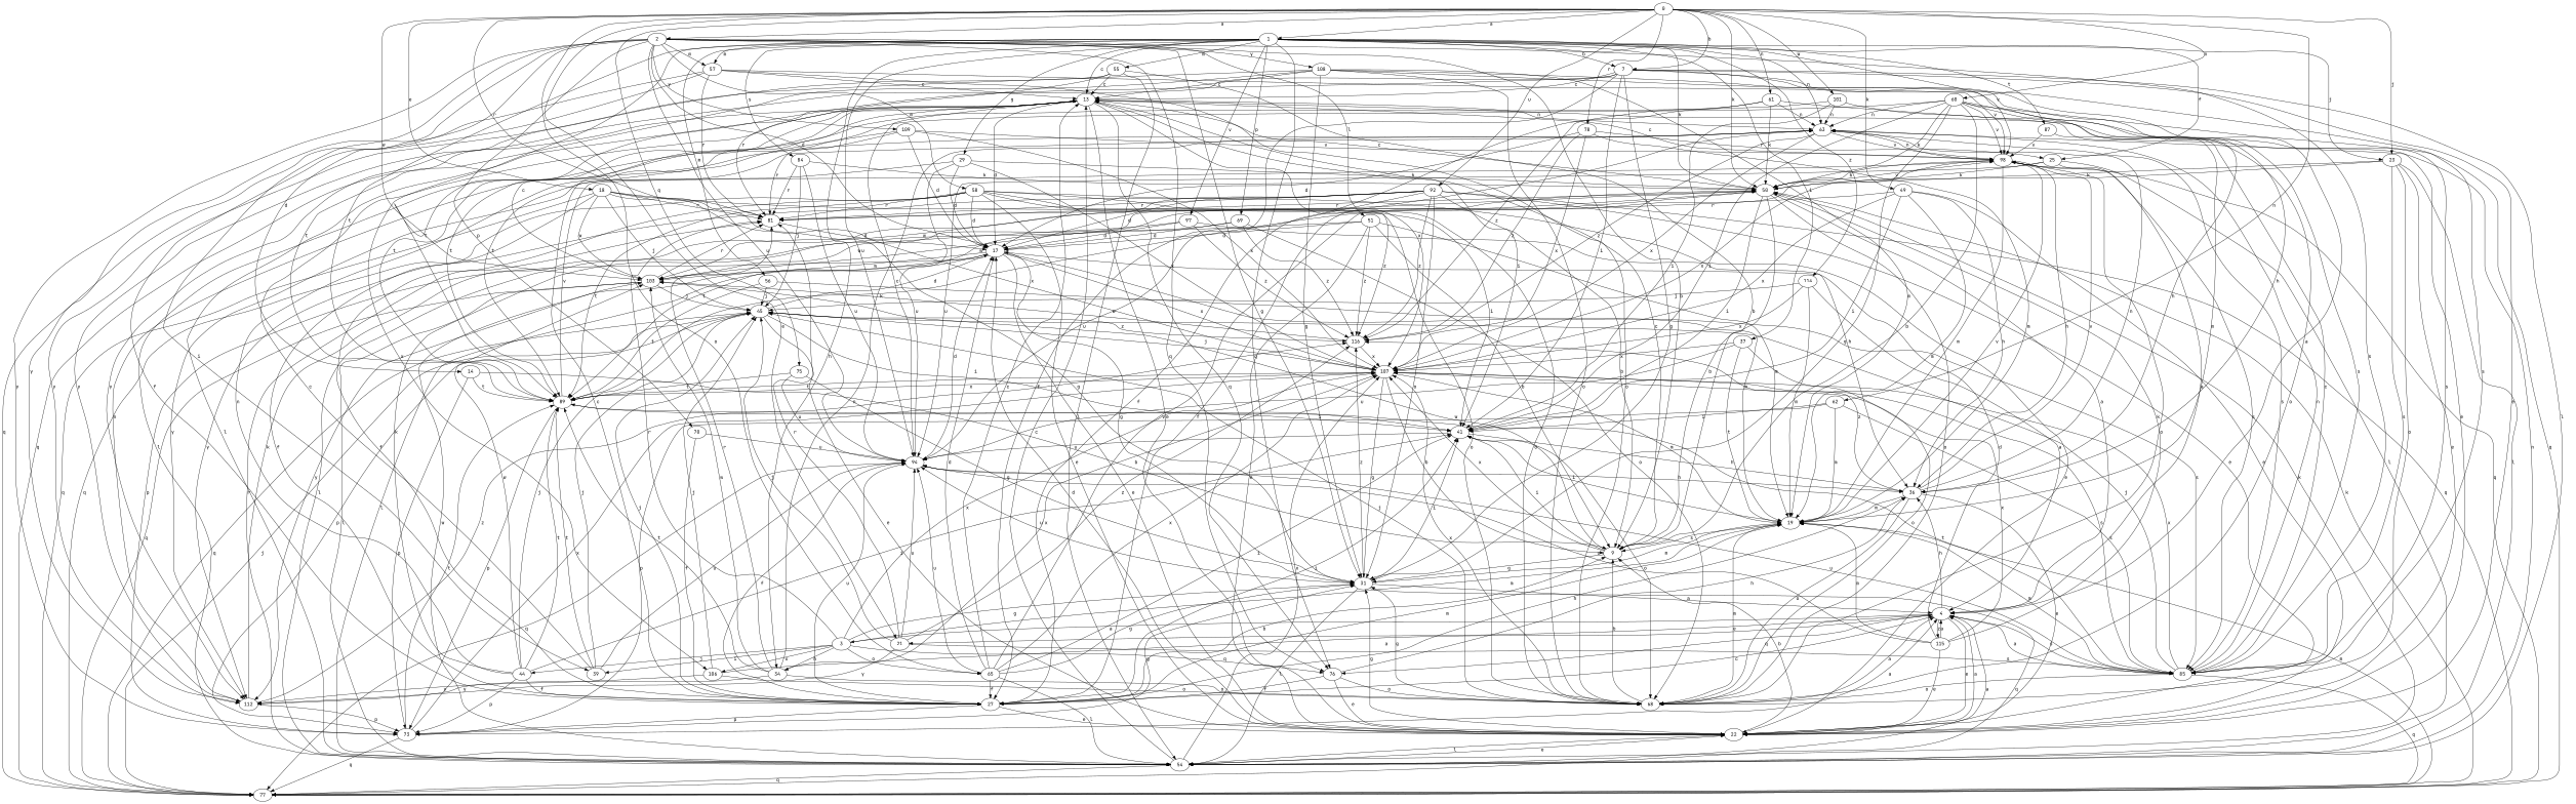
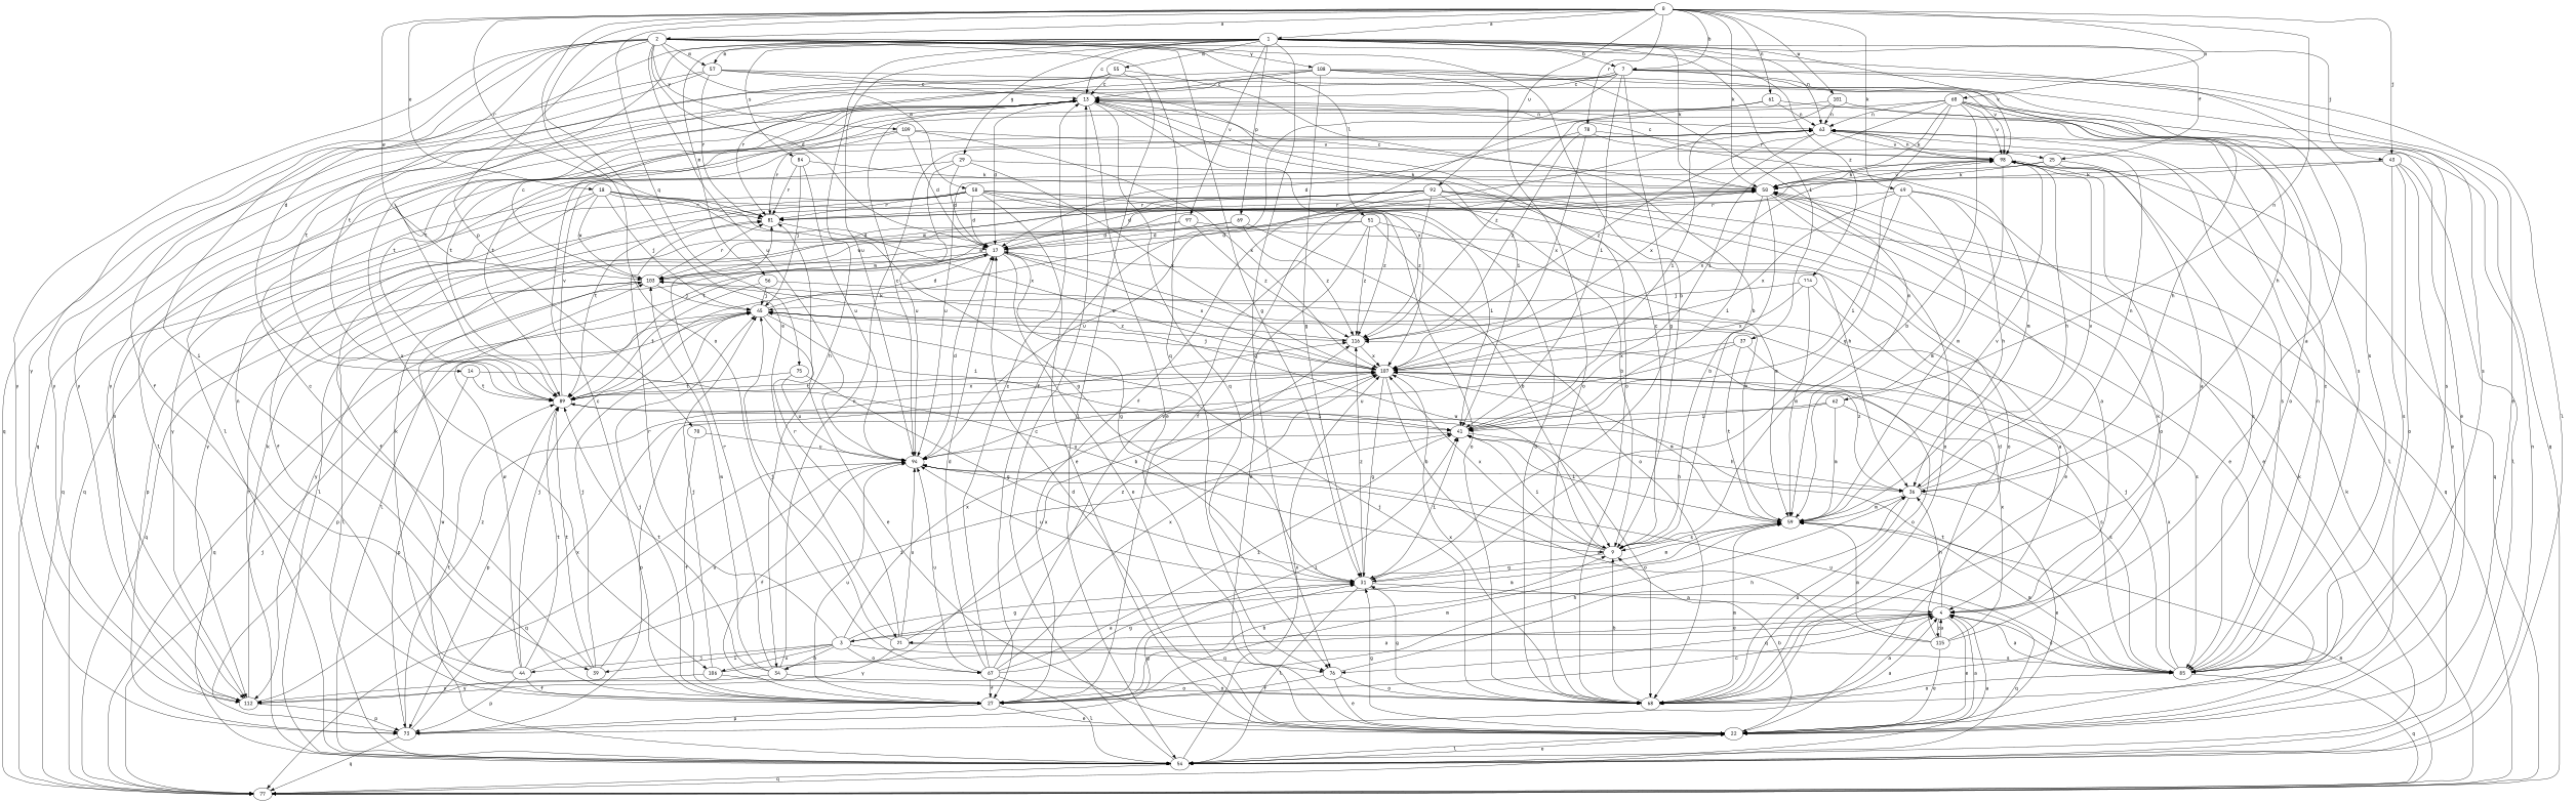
  strict digraph {
    fontname="JetBrains Mono"
    node [fontname="JetBrains Mono"]
    edge [fontname="JetBrains Mono"]
    0
    1
    2
    7
    18
    21
-   43 [label=23]
+   43
    49
    50
    60
    61
    62
-   67 [label=65]
+   67
    75
    78
    81
    92
    101
    103
    13
    25
    29
    34
    37
    55
    56
    57
    63
    69
    76
    84
-   87
    89
    94
    97
    98
    106
    114
    9
    14
    17
    31
    39
    51
    58
    70
    73
    85
    108
    109
    112
    4
    22
    27
    41
    54
    107
    77
    45
    68
    116
-   59 [label=19]
+   59
    36
    3
    44
    115
    0 -> 1 [label=a]
    0 -> 2 [label=a]
    0 -> 7 [label=b]
    0 -> 18 [label=e]
    0 -> 21 [label=e]
    0 -> 43 [label=j]
    0 -> 49 [label=k]
    0 -> 50 [label=k]
    0 -> 60 [label=n]
    0 -> 61 [label=n]
    0 -> 62 [label=n]
    0 -> 67 [label=o]
    0 -> 75 [label=q]
    0 -> 78 [label=r]
    0 -> 81 [label=r]
    0 -> 92 [label=u]
    0 -> 101 [label=w]
    0 -> 103 [label=w]
    1 -> 7 [label=b]
    1 -> 43 [label=j]
    1 -> 50 [label=k]
    1 -> 13 [label=c]
    1 -> 25 [label=f]
    1 -> 29 [label=g]
    1 -> 34 [label=h]
    1 -> 37 [label=i]
    1 -> 55 [label=m]
    1 -> 56 [label=m]
    1 -> 57 [label=m]
    1 -> 63 [label=n]
    1 -> 69 [label=p]
    1 -> 76 [label=q]
    1 -> 84 [label=s]
-   1 -> 87 [label=t]
    1 -> 89 [label=t]
    1 -> 94 [label=u]
    1 -> 97 [label=v]
    1 -> 98 [label=v]
    1 -> 106 [label=x]
    1 -> 114 [label=z]
    2 -> 57 [label=m]
    2 -> 76 [label=q]
    2 -> 94 [label=u]
    2 -> 9 [label=b]
    2 -> 14 [label=d]
    2 -> 17 [label=d]
    2 -> 31 [label=g]
    2 -> 39 [label=i]
    2 -> 51 [label=l]
    2 -> 58 [label=m]
    2 -> 70 [label=p]
    2 -> 73 [label=y]
    2 -> 85 [label=s]
    2 -> 108 [label=y]
    2 -> 109 [label=y]
    2 -> 112 [label=y]
    7 -> 13 [label=c]
    7 -> 89 [label=t]
    7 -> 31 [label=g]
    7 -> 85 [label=s]
    7 -> 112 [label=y]
    7 -> 4 [label=a]
    7 -> 22 [label=e]
    7 -> 27 [label=f]
    7 -> 41 [label=i]
    7 -> 54 [label=l]
    18 -> 81 [label=r]
    18 -> 103 [label=w]
    18 -> 31 [label=g]
    18 -> 27 [label=f]
    18 -> 107 [label=x]
    18 -> 77 [label=q]
    18 -> 45 [label=j]
    18 -> 68 [label=o]
    21 -> 81 [label=r]
    21 -> 94 [label=u]
    21 -> 85 [label=s]
    21 -> 112 [label=y]
    21 -> 45 [label=j]
    21 -> 116 [label=z]
    43 -> 50 [label=k]
    43 -> 85 [label=s]
    43 -> 22 [label=e]
    43 -> 54 [label=l]
    43 -> 107 [label=x]
    43 -> 68 [label=o]
    49 -> 81 [label=r]
    49 -> 22 [label=e]
    49 -> 41 [label=i]
    49 -> 107 [label=x]
    49 -> 59 [label=m]
    49 -> 36 [label=h]
    50 -> 81 [label=r]
    50 -> 13 [label=c]
    50 -> 89 [label=t]
    50 -> 98 [label=v]
    50 -> 9 [label=b]
    50 -> 4 [label=a]
    50 -> 41 [label=i]
    50 -> 68 [label=o]
    60 -> 50 [label=k]
    60 -> 63 [label=n]
    60 -> 89 [label=t]
    60 -> 98 [label=v]
    60 -> 9 [label=b]
    60 -> 31 [label=g]
    60 -> 85 [label=s]
    60 -> 41 [label=i]
    60 -> 77 [label=q]
    60 -> 36 [label=h]
-   61 -> 50 [label=k]
    61 -> 63 [label=n]
    61 -> 22 [label=e]
    61 -> 27 [label=f]
    61 -> 116 [label=z]
    62 -> 73 [label=p]
    62 -> 85 [label=s]
    62 -> 41 [label=i]
    62 -> 59 [label=m]
    67 -> 13 [label=c]
    67 -> 94 [label=u]
    67 -> 98 [label=v]
    67 -> 17 [label=d]
    67 -> 31 [label=g]
    67 -> 27 [label=f]
    67 -> 41 [label=i]
    67 -> 54 [label=l]
    67 -> 107 [label=x]
    75 -> 89 [label=t]
    75 -> 94 [label=u]
    75 -> 31 [label=g]
    78 -> 25 [label=r]
    78 -> 17 [label=d]
    78 -> 107 [label=x]
    78 -> 116 [label=z]
    78 -> 59 [label=m]
    81 -> 17 [label=d]
    92 -> 81 [label=r]
    92 -> 103 [label=w]
    92 -> 94 [label=u]
    92 -> 9 [label=b]
    92 -> 17 [label=d]
    92 -> 112 [label=y]
    92 -> 22 [label=e]
    92 -> 77 [label=q]
-   92 -> 31 [label=o]
+   92 -> 68 [label=o]
    92 -> 116 [label=z]
    101 -> 63 [label=n]
    101 -> 89 [label=t]
    101 -> 41 [label=i]
    101 -> 68 [label=o]
    103 -> 81 [label=r]
    103 -> 13 [label=c]
    103 -> 54 [label=l]
    103 -> 77 [label=q]
    103 -> 45 [label=j]
    13 -> 63 [label=n]
    13 -> 76 [label=q]
    13 -> 89 [label=t]
    13 -> 17 [label=d]
    13 -> 22 [label=e]
    13 -> 41 [label=i]
    13 -> 54 [label=l]
    13 -> 107 [label=x]
    13 -> 77 [label=q]
    25 -> 50 [label=k]
    25 -> 94 [label=u]
    25 -> 4 [label=a]
    25 -> 54 [label=l]
    29 -> 50 [label=k]
    29 -> 94 [label=u]
    29 -> 17 [label=d]
    29 -> 112 [label=y]
    29 -> 107 [label=x]
    34 -> 81 [label=r]
    34 -> 103 [label=w]
    34 -> 63 [label=n]
    34 -> 89 [label=t]
    34 -> 112 [label=y]
    34 -> 107 [label=x]
    34 -> 68 [label=o]
    37 -> 94 [label=u]
    37 -> 107 [label=x]
    37 -> 68 [label=o]
    37 -> 59 [label=t]
    55 -> 81 [label=r]
    55 -> 13 [label=c]
    55 -> 9 [label=b]
    55 -> 112 [label=y]
    55 -> 54 [label=l]
    56 -> 89 [label=t]
    56 -> 85 [label=s]
    56 -> 45 [label=j]
    57 -> 81 [label=r]
    57 -> 13 [label=c]
    57 -> 98 [label=v]
    57 -> 27 [label=f]
    57 -> 77 [label=q]
    57 -> 68 [label=o]
    63 -> 98 [label=v]
    63 -> 85 [label=s]
    63 -> 27 [label=f]
    63 -> 107 [label=x]
    63 -> 116 [label=z]
    69 -> 103 [label=w]
    69 -> 17 [label=d]
    69 -> 68 [label=o]
    69 -> 116 [label=z]
    76 -> 22 [label=e]
    76 -> 27 [label=f]
    76 -> 68 [label=o]
    76 -> 36 [label=h]
    84 -> 50 [label=k]
    84 -> 81 [label=r]
    84 -> 94 [label=u]
    84 -> 45 [label=j]
-   87 -> 98 [label=v]
-   87 -> 59 [label=m]
    89 -> 50 [label=k]
    89 -> 98 [label=v]
    89 -> 73 [label=p]
    89 -> 41 [label=i]
    89 -> 107 [label=x]
    94 -> 13 [label=c]
    94 -> 17 [label=d]
    94 -> 27 [label=f]
    94 -> 77 [label=q]
    94 -> 36 [label=h]
    97 -> 103 [label=w]
    97 -> 17 [label=d]
    97 -> 22 [label=e]
    97 -> 116 [label=z]
    98 -> 50 [label=k]
    98 -> 13 [label=c]
    98 -> 63 [label=n]
    98 -> 85 [label=s]
    98 -> 77 [label=q]
    98 -> 68 [label=o]
    98 -> 59 [label=m]
    98 -> 36 [label=h]
    106 -> 112 [label=y]
    106 -> 4 [label=a]
    106 -> 45 [label=j]
    106 -> 68 [label=o]
    114 -> 4 [label=a]
    114 -> 107 [label=x]
    114 -> 45 [label=j]
    114 -> 59 [label=m]
    9 -> 103 [label=w]
    9 -> 13 [label=c]
    9 -> 31 [label=g]
    9 -> 41 [label=i]
    9 -> 107 [label=x]
    14 -> 89 [label=t]
    14 -> 9 [label=b]
    14 -> 73 [label=p]
    17 -> 103 [label=w]
    17 -> 31 [label=g]
    17 -> 73 [label=p]
    17 -> 112 [label=y]
    17 -> 22 [label=e]
    17 -> 54 [label=l]
    17 -> 107 [label=x]
    17 -> 59 [label=m]
    31 -> 94 [label=u]
    31 -> 4 [label=a]
    31 -> 41 [label=i]
    31 -> 54 [label=l]
    31 -> 77 [label=q]
    31 -> 116 [label=z]
    31 -> 59 [label=m]
    39 -> 13 [label=c]
    39 -> 89 [label=t]
    39 -> 94 [label=u]
    39 -> 45 [label=j]
    51 -> 9 [label=b]
    51 -> 17 [label=d]
    51 -> 22 [label=e]
    51 -> 54 [label=l]
    51 -> 116 [label=z]
    51 -> 59 [label=m]
    58 -> 81 [label=r]
    58 -> 89 [label=t]
    58 -> 17 [label=d]
    58 -> 22 [label=e]
    58 -> 27 [label=f]
    58 -> 41 [label=i]
    58 -> 77 [label=q]
    58 -> 68 [label=o]
    58 -> 116 [label=z]
    58 -> 36 [label=h]
    70 -> 94 [label=u]
    70 -> 27 [label=f]
    73 -> 89 [label=t]
    73 -> 31 [label=g]
    73 -> 4 [label=a]
    73 -> 107 [label=x]
    73 -> 77 [label=q]
    85 -> 13 [label=c]
    85 -> 63 [label=n]
    85 -> 89 [label=t]
    85 -> 94 [label=u]
    85 -> 4 [label=a]
    85 -> 107 [label=x]
    85 -> 77 [label=q]
    85 -> 45 [label=j]
    85 -> 68 [label=o]
    85 -> 59 [label=m]
    108 -> 13 [label=c]
    108 -> 89 [label=t]
    108 -> 31 [label=g]
    108 -> 85 [label=s]
    108 -> 112 [label=y]
    108 -> 68 [label=o]
    108 -> 59 [label=m]
    108 -> 36 [label=h]
    109 -> 81 [label=r]
    109 -> 98 [label=v]
    109 -> 17 [label=d]
    109 -> 54 [label=l]
    109 -> 107 [label=x]
    112 -> 50 [label=k]
    112 -> 63 [label=n]
    112 -> 73 [label=p]
    112 -> 116 [label=z]
    4 -> 21 [label=e]
    4 -> 76 [label=q]
    4 -> 85 [label=s]
    4 -> 22 [label=e]
    4 -> 36 [label=h]
    4 -> 3 [label=a]
    4 -> 115 [label=z]
    22 -> 9 [label=b]
    22 -> 17 [label=d]
    22 -> 31 [label=g]
    22 -> 4 [label=a]
    22 -> 54 [label=l]
    27 -> 13 [label=c]
    27 -> 94 [label=u]
    27 -> 9 [label=b]
    27 -> 73 [label=p]
    27 -> 4 [label=c]
    27 -> 22 [label=e]
    27 -> 41 [label=i]
    27 -> 45 [label=j]
    27 -> 59 [label=m]
    27 -> 36 [label=h]
    41 -> 94 [label=u]
    41 -> 68 [label=o]
    41 -> 36 [label=h]
    54 -> 50 [label=k]
    54 -> 81 [label=r]
    54 -> 103 [label=w]
    54 -> 13 [label=c]
    54 -> 63 [label=n]
    54 -> 4 [label=a]
    54 -> 22 [label=e]
    54 -> 107 [label=x]
    54 -> 77 [label=q]
    107 -> 89 [label=t]
    107 -> 9 [label=b]
    107 -> 31 [label=g]
    107 -> 85 [label=s]
    107 -> 45 [label=j]
    107 -> 59 [label=m]
    77 -> 50 [label=k]
    77 -> 45 [label=j]
    77 -> 59 [label=m]
    45 -> 17 [label=d]
    45 -> 73 [label=p]
    45 -> 22 [label=e]
    45 -> 41 [label=i]
    45 -> 77 [label=q]
    45 -> 116 [label=z]
    68 -> 9 [label=b]
    68 -> 31 [label=g]
    68 -> 4 [label=a]
    68 -> 107 [label=x]
    68 -> 45 [label=j]
    68 -> 59 [label=m]
    116 -> 103 [label=w]
    116 -> 107 [label=x]
    59 -> 98 [label=v]
    59 -> 9 [label=s]
    59 -> 41 [label=i]
    36 -> 63 [label=n]
    36 -> 98 [label=v]
    36 -> 22 [label=e]
    36 -> 68 [label=o]
    36 -> 116 [label=z]
    36 -> 59 [label=m]
    3 -> 67 [label=o]
    3 -> 81 [label=r]
    3 -> 34 [label=h]
    3 -> 76 [label=q]
    3 -> 106 [label=x]
    3 -> 31 [label=g]
    3 -> 39 [label=i]
    3 -> 107 [label=x]
    3 -> 59 [label=m]
    3 -> 44 [label=j]
    44 -> 50 [label=k]
    44 -> 103 [label=w]
    44 -> 63 [label=n]
    44 -> 89 [label=t]
    44 -> 73 [label=p]
    44 -> 27 [label=f]
    44 -> 41 [label=i]
    44 -> 45 [label=j]
    115 -> 50 [label=k]
    115 -> 94 [label=u]
    115 -> 17 [label=d]
    115 -> 4 [label=a]
    115 -> 22 [label=e]
    115 -> 107 [label=x]
    115 -> 59 [label=m]
  }
